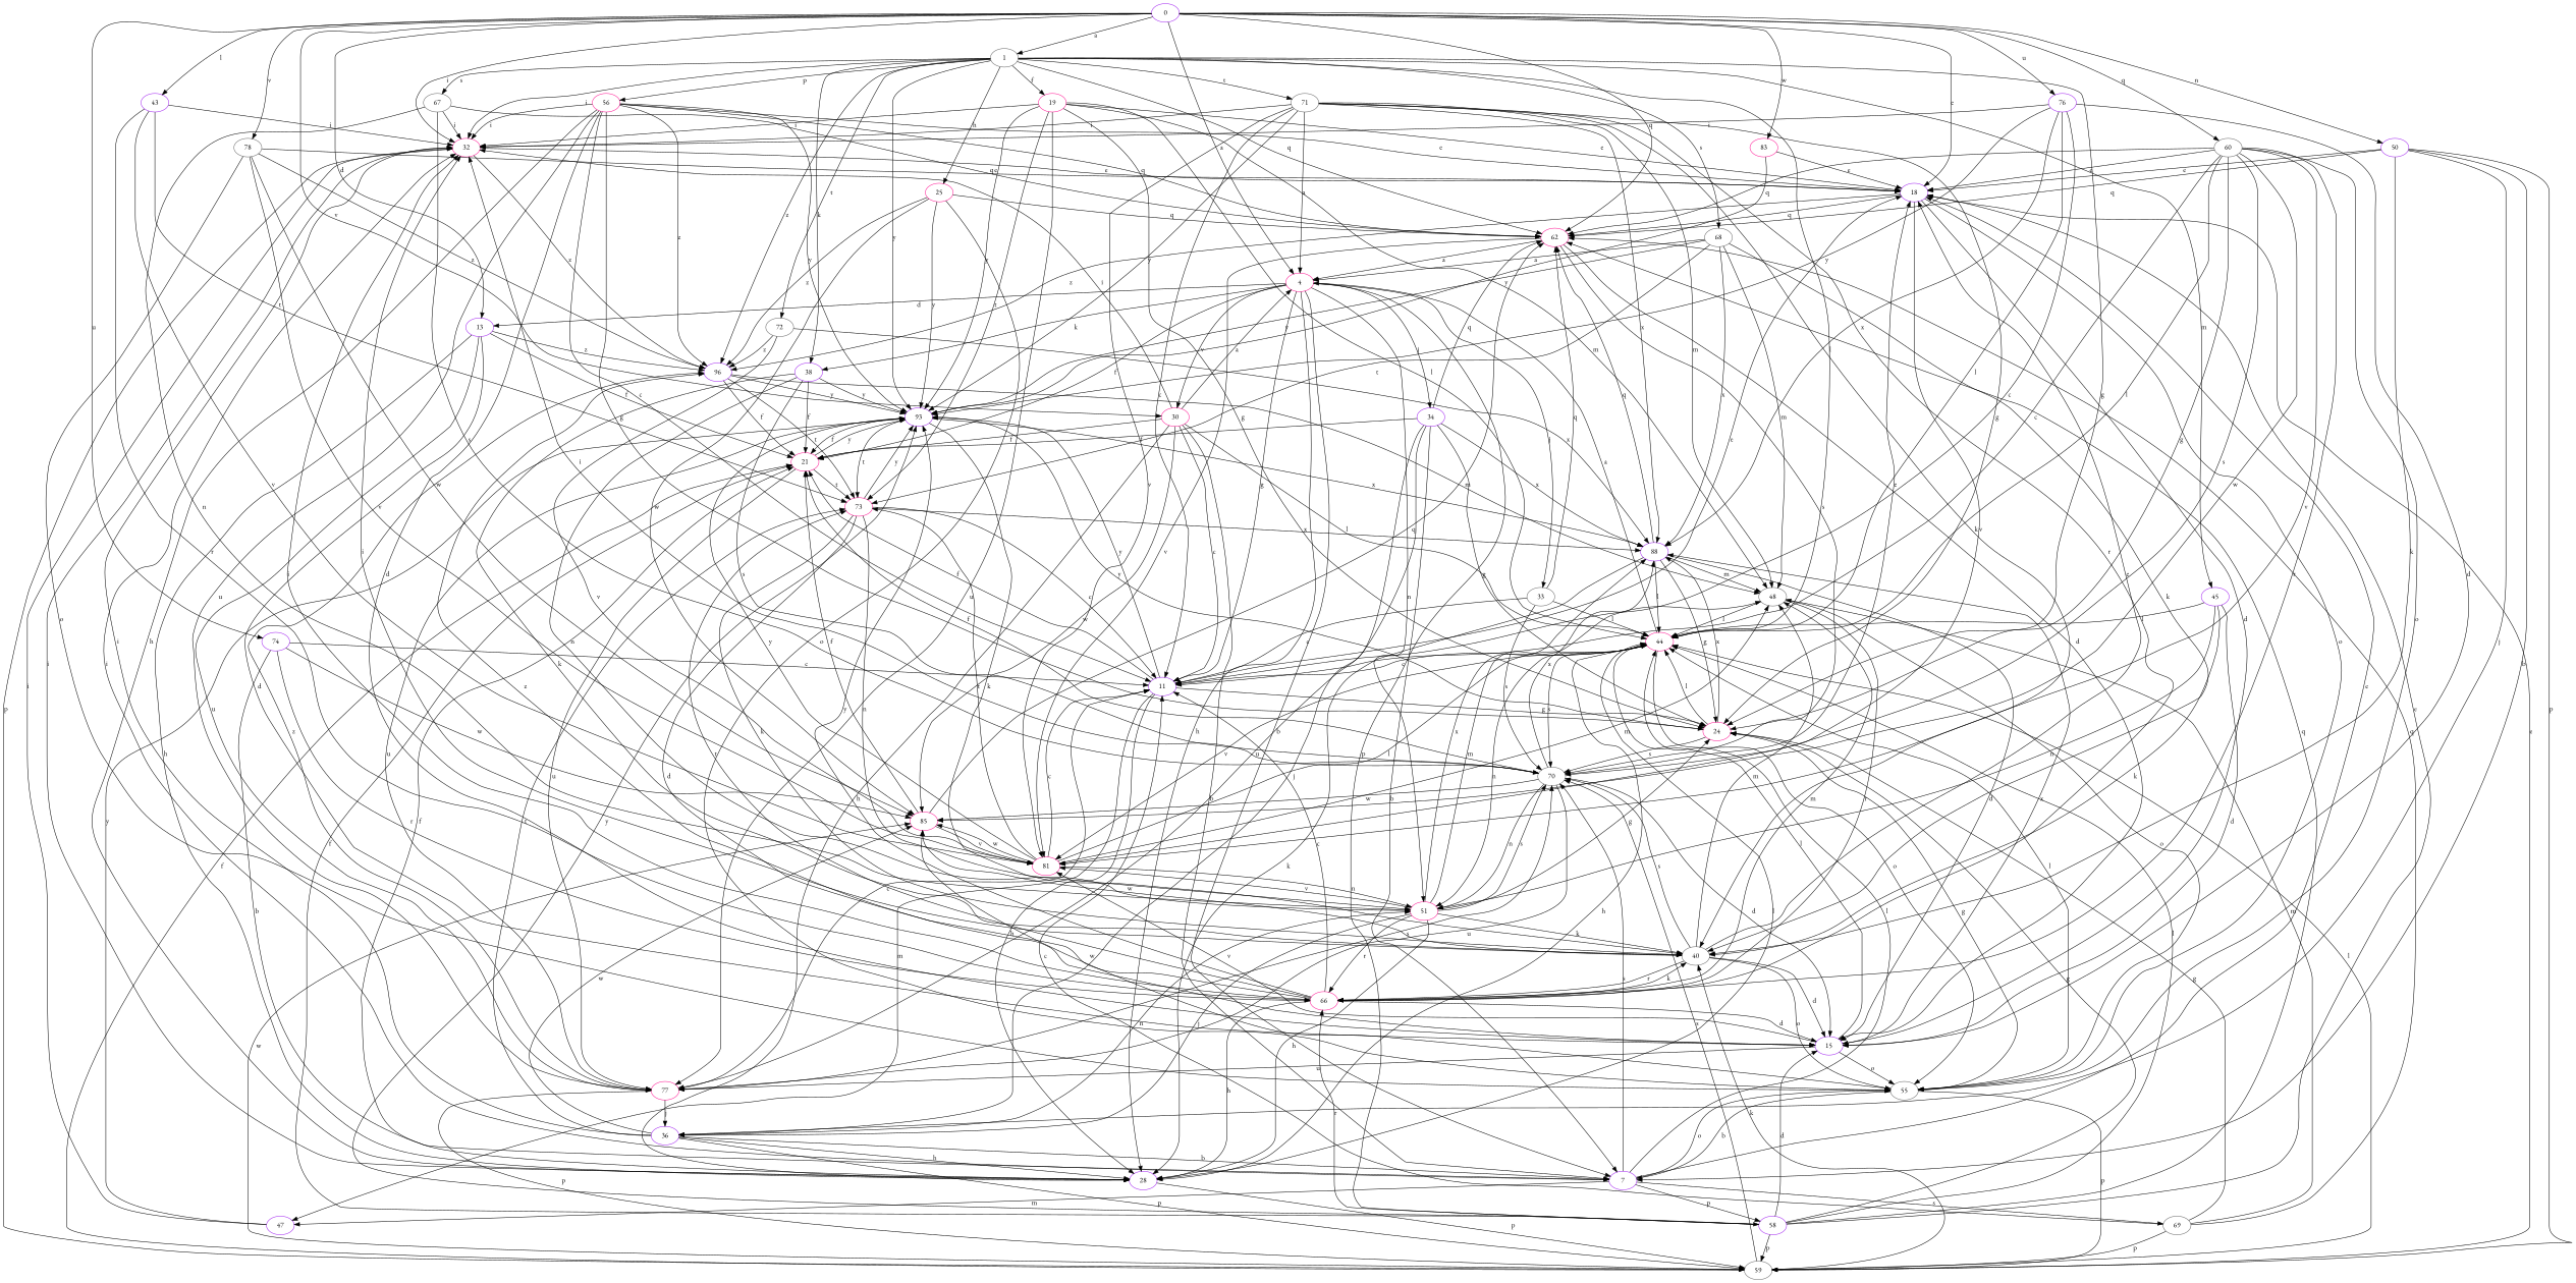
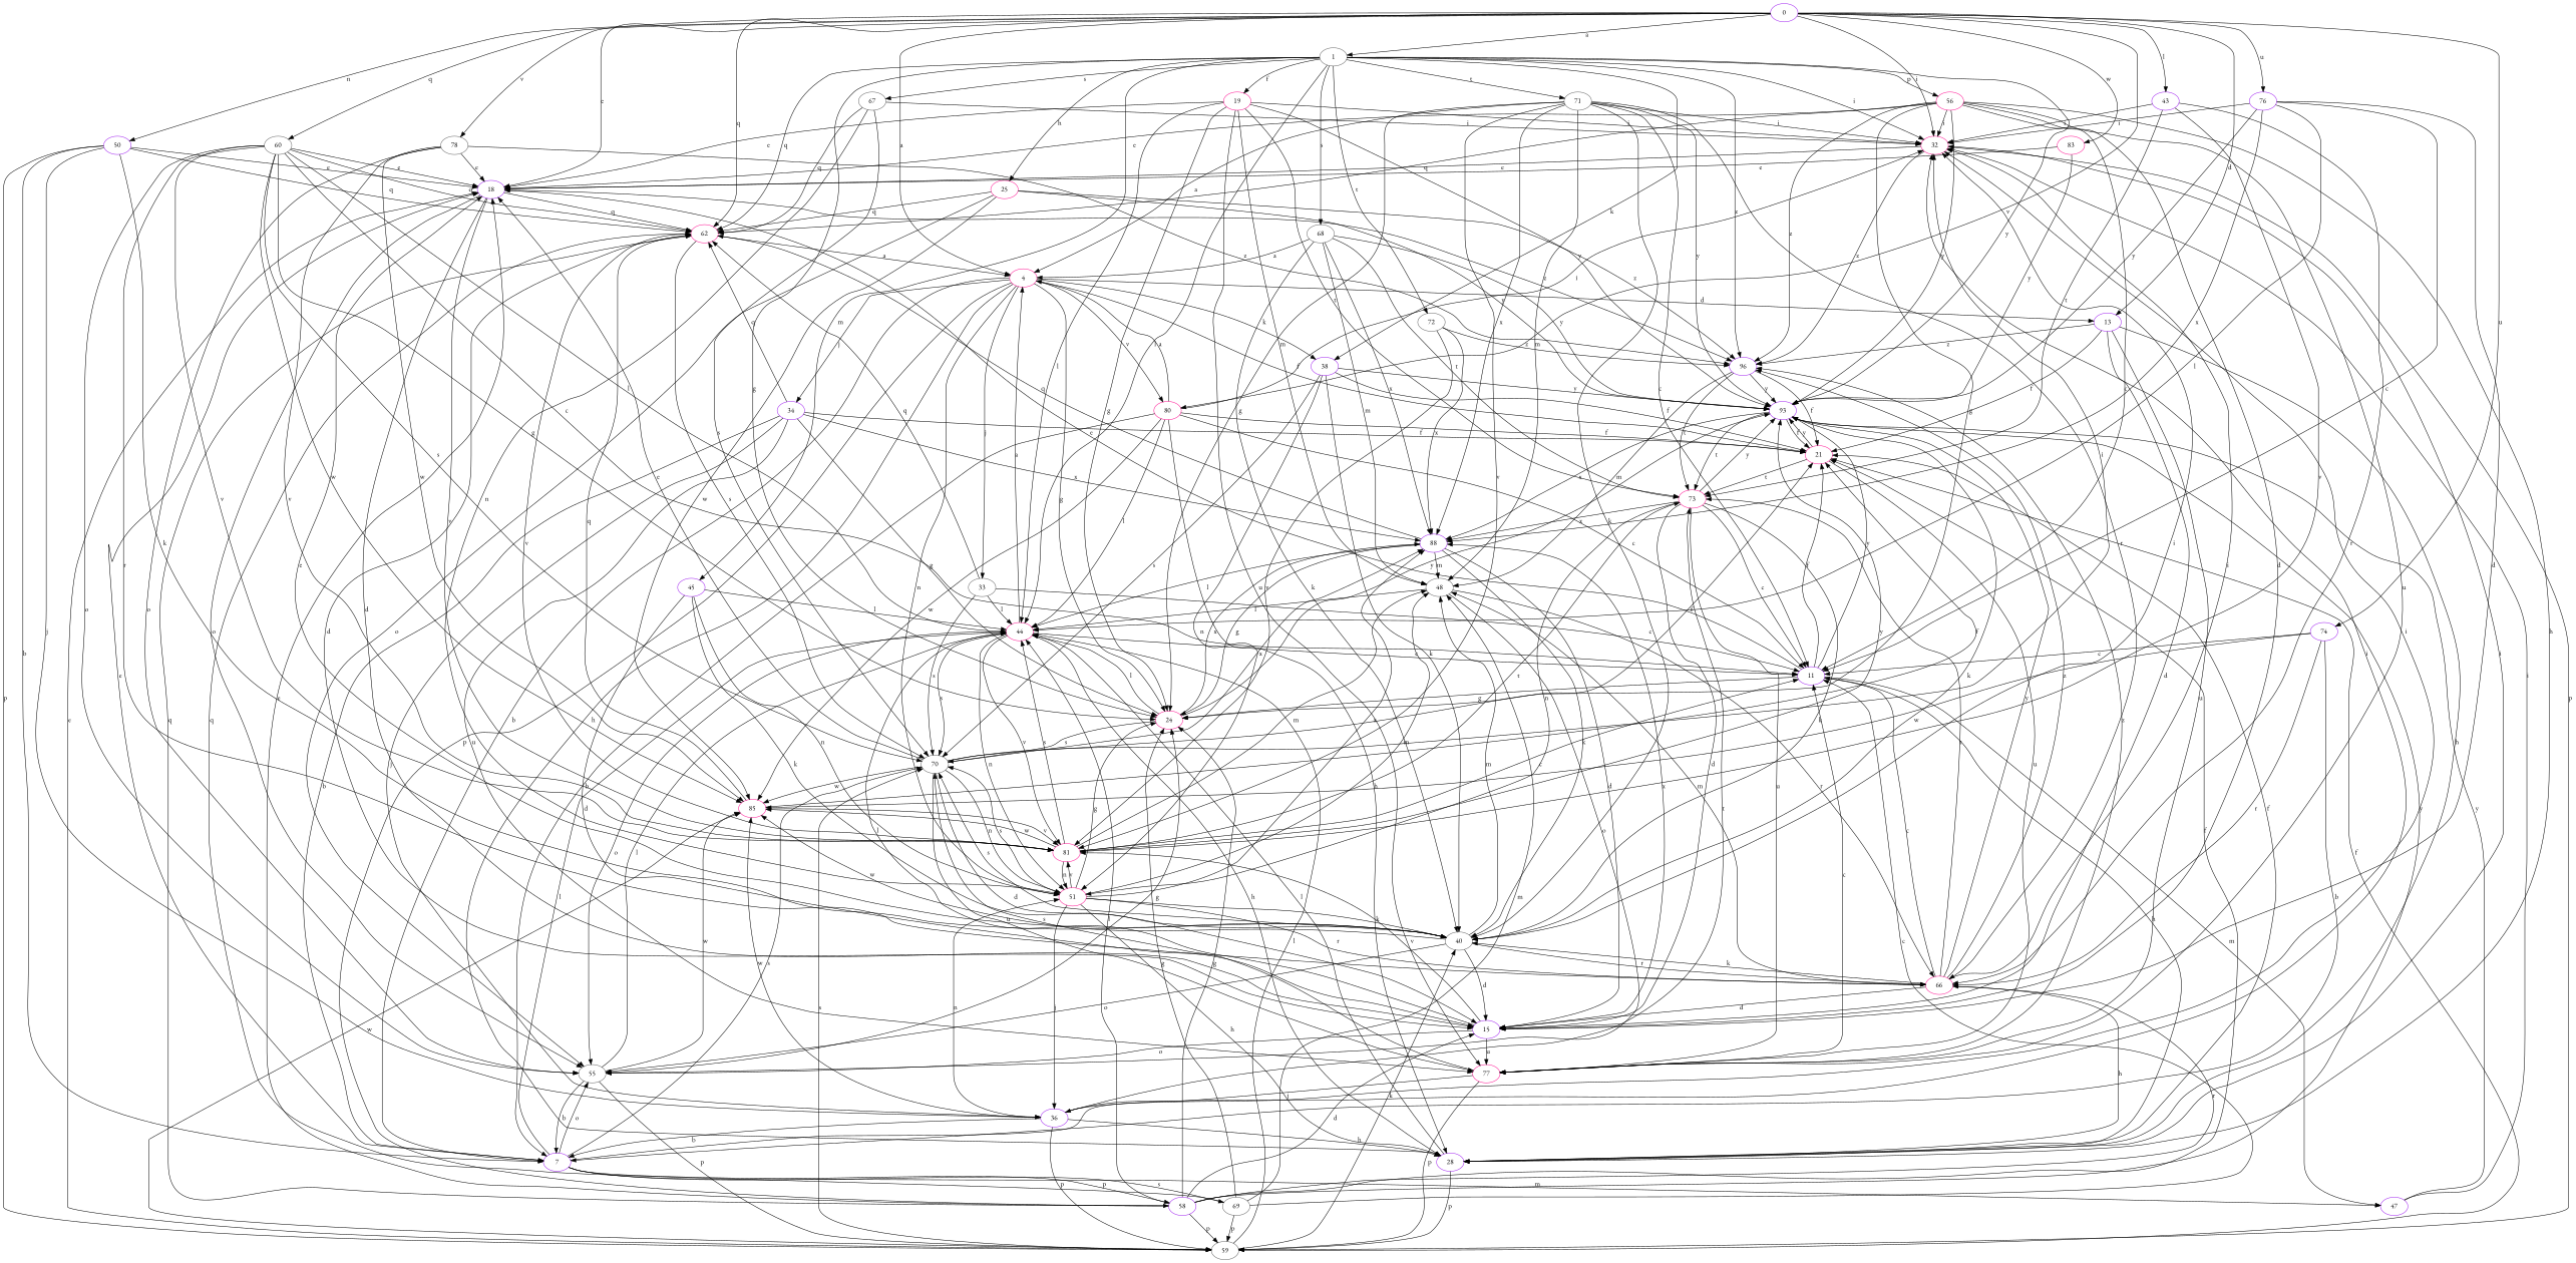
  strict digraph {
    fontname="EB Garamond"
    node [color=purple fontname="EB Garamond"]
    edge [fontname="EB Garamond"]
    1 [color=gray40]
    0
    4 [color=deeppink]
    13
    18
    32 [color=deeppink]
    43
    50
    60 [color=gray40]
    62 [color=deeppink]
    74
    76
    78 [color=gray40]
-   80 [color=deeppink label=30]
+   80 [color=deeppink]
    83 [color=deeppink]
    19 [color=deeppink]
    24 [color=deeppink]
    25 [color=deeppink]
    38
    44 [color=deeppink]
    45
    56 [color=deeppink]
    67 [color=gray40]
    68 [color=gray40]
    71 [color=gray40]
    72 [color=gray40]
    93
    96
    7
    21 [color=deeppink]
    28
    33 [color=gray40]
    34
    51 [color=deeppink]
    58
    15
    77 [color=deeppink]
    55 [color=gray40]
    81 [color=deeppink]
    59 [color=gray40]
    73 [color=deeppink]
    66 [color=deeppink]
    36
    40 [color=gray40]
    70 [color=gray40]
    11
    85 [color=deeppink]
    88
    48 [color=gray40]
    47
    69 [color=gray40]
    1 -> 32 [label=i]
    1 -> 62 [label=q]
    1 -> 19 [label=f]
    1 -> 24 [label=g]
    1 -> 25 [label=h]
    1 -> 38 [label=k]
    1 -> 44 [label=l]
    1 -> 45 [label=m]
    1 -> 56 [label=p]
    1 -> 67 [label=s]
    1 -> 68 [label=s]
    1 -> 71 [label=t]
    1 -> 72 [label=t]
    1 -> 93 [label=y]
    1 -> 96 [label=z]
    0 -> 1 [label=a]
    0 -> 4 [label=a]
    0 -> 13 [label=d]
    0 -> 18 [label=e]
    0 -> 32 [label=i]
    0 -> 43 [label=l]
    0 -> 50 [label=n]
    0 -> 60 [label=q]
    0 -> 62 [label=q]
    0 -> 74 [label=u]
    0 -> 76 [label=u]
    0 -> 78 [label=v]
    0 -> 80 [label=v]
    0 -> 83 [label=w]
    4 -> 13 [label=d]
    4 -> 80 [label=v]
-   4 -> 11 [label=g]
+   4 -> 24 [label=g]
    4 -> 38 [label=k]
    4 -> 7 [label=b]
    4 -> 21 [label=f]
    4 -> 28 [label=h]
    4 -> 33 [label=j]
    4 -> 34 [label=j]
    4 -> 51 [label=n]
    4 -> 58 [label=p]
    13 -> 96 [label=z]
    13 -> 21 [label=f]
    13 -> 28 [label=h]
    13 -> 15 [label=d]
    13 -> 77 [label=u]
    18 -> 62 [label=q]
    18 -> 96 [label=z]
    18 -> 15 [label=d]
    18 -> 55 [label=o]
    18 -> 81 [label=v]
    32 -> 18 [label=e]
    32 -> 96 [label=z]
    32 -> 59 [label=p]
    43 -> 32 [label=i]
    43 -> 81 [label=v]
    43 -> 73 [label=t]
    43 -> 66 [label=r]
    50 -> 18 [label=e]
    50 -> 62 [label=q]
    50 -> 7 [label=b]
    50 -> 59 [label=p]
    50 -> 36 [label=j]
    50 -> 40 [label=k]
    60 -> 18 [label=e]
    60 -> 62 [label=q]
    60 -> 24 [label=g]
    60 -> 44 [label=l]
    60 -> 55 [label=o]
    60 -> 81 [label=v]
    60 -> 66 [label=r]
    60 -> 70 [label=s]
    60 -> 11 [label=c]
    60 -> 85 [label=w]
    62 -> 4 [label=a]
    62 -> 15 [label=d]
    62 -> 81 [label=v]
    62 -> 70 [label=s]
    74 -> 7 [label=b]
    74 -> 66 [label=r]
    74 -> 11 [label=c]
    74 -> 85 [label=w]
    76 -> 32 [label=i]
    76 -> 44 [label=l]
    76 -> 93 [label=y]
    76 -> 15 [label=d]
    76 -> 11 [label=c]
    76 -> 88 [label=x]
    78 -> 18 [label=e]
    78 -> 96 [label=z]
    78 -> 55 [label=o]
    78 -> 81 [label=v]
    78 -> 85 [label=w]
    80 -> 4 [label=a]
    80 -> 32 [label=i]
    80 -> 44 [label=l]
    80 -> 7 [label=b]
    80 -> 21 [label=f]
    80 -> 28 [label=h]
    80 -> 11 [label=c]
    80 -> 85 [label=w]
    83 -> 18 [label=e]
    83 -> 93 [label=y]
    19 -> 18 [label=e]
    19 -> 32 [label=i]
    19 -> 24 [label=g]
    19 -> 44 [label=l]
    19 -> 93 [label=y]
    19 -> 77 [label=u]
    19 -> 73 [label=t]
    19 -> 48 [label=m]
    24 -> 44 [label=l]
    24 -> 93 [label=y]
    24 -> 70 [label=s]
    24 -> 88 [label=x]
    25 -> 62 [label=q]
    25 -> 93 [label=y]
    25 -> 96 [label=z]
    25 -> 55 [label=o]
    25 -> 85 [label=w]
    38 -> 93 [label=y]
    38 -> 21 [label=f]
    38 -> 51 [label=n]
    38 -> 40 [label=k]
    38 -> 70 [label=s]
    44 -> 4 [label=a]
    44 -> 28 [label=h]
    44 -> 51 [label=n]
    44 -> 55 [label=o]
    44 -> 81 [label=v]
    44 -> 70 [label=s]
    44 -> 11 [label=c]
    45 -> 44 [label=l]
    45 -> 51 [label=n]
    45 -> 15 [label=d]
    45 -> 40 [label=k]
    56 -> 18 [label=e]
    56 -> 32 [label=i]
    56 -> 62 [label=q]
    56 -> 24 [label=g]
    56 -> 93 [label=y]
    56 -> 96 [label=z]
    56 -> 28 [label=h]
    56 -> 15 [label=d]
    56 -> 77 [label=u]
    56 -> 11 [label=c]
    67 -> 32 [label=i]
    67 -> 62 [label=q]
    67 -> 51 [label=n]
    67 -> 70 [label=s]
    68 -> 4 [label=a]
    68 -> 93 [label=y]
    68 -> 73 [label=t]
    68 -> 40 [label=k]
    68 -> 88 [label=x]
    68 -> 48 [label=m]
    71 -> 4 [label=a]
    71 -> 32 [label=i]
    71 -> 24 [label=g]
    71 -> 93 [label=y]
    71 -> 81 [label=v]
    71 -> 66 [label=r]
    71 -> 40 [label=k]
    71 -> 11 [label=c]
    71 -> 88 [label=x]
    71 -> 48 [label=m]
    72 -> 96 [label=z]
    72 -> 81 [label=v]
    72 -> 88 [label=x]
    93 -> 21 [label=f]
-   93 -> 77 [label=u]
+   73 -> 77 [label=u]
    93 -> 73 [label=t]
    93 -> 40 [label=k]
    93 -> 88 [label=x]
    96 -> 93 [label=y]
    96 -> 21 [label=f]
    96 -> 73 [label=t]
    96 -> 48 [label=m]
    7 -> 18 [label=e]
    7 -> 32 [label=i]
    7 -> 44 [label=l]
    7 -> 58 [label=p]
    7 -> 55 [label=o]
    7 -> 70 [label=s]
    7 -> 47 [label=m]
    7 -> 69 [label=s]
    21 -> 93 [label=y]
    21 -> 77 [label=u]
    21 -> 73 [label=t]
    28 -> 32 [label=i]
    28 -> 44 [label=l]
    28 -> 21 [label=f]
    28 -> 59 [label=p]
    33 -> 62 [label=q]
    33 -> 44 [label=l]
    33 -> 70 [label=s]
    33 -> 11 [label=c]
    34 -> 62 [label=q]
    34 -> 24 [label=g]
    34 -> 7 [label=b]
    34 -> 21 [label=f]
    34 -> 77 [label=u]
    34 -> 36 [label=j]
    34 -> 88 [label=x]
    51 -> 24 [label=g]
    51 -> 28 [label=h]
    51 -> 81 [label=v]
    51 -> 66 [label=r]
    51 -> 36 [label=j]
    51 -> 40 [label=k]
    51 -> 70 [label=s]
    51 -> 88 [label=x]
    51 -> 48 [label=m]
    58 -> 18 [label=e]
    58 -> 62 [label=q]
    58 -> 24 [label=g]
    58 -> 44 [label=l]
    58 -> 93 [label=y]
    58 -> 21 [label=f]
    58 -> 15 [label=d]
    58 -> 59 [label=p]
    58 -> 66 [label=r]
    15 -> 44 [label=l]
    15 -> 77 [label=u]
    15 -> 55 [label=o]
    15 -> 81 [label=v]
    15 -> 88 [label=x]
    77 -> 96 [label=z]
    77 -> 59 [label=p]
    77 -> 36 [label=j]
    77 -> 70 [label=s]
    77 -> 11 [label=c]
    55 -> 24 [label=g]
    55 -> 44 [label=l]
    55 -> 7 [label=b]
    55 -> 59 [label=p]
    55 -> 85 [label=w]
-   81 -> 44 [label=l]
+   81 -> 44 [label=s]
    81 -> 93 [label=y]
    81 -> 51 [label=n]
    81 -> 73 [label=t]
    81 -> 11 [label=c]
    81 -> 85 [label=w]
    81 -> 48 [label=m]
    59 -> 18 [label=e]
    59 -> 44 [label=l]
    59 -> 21 [label=f]
    59 -> 40 [label=k]
    59 -> 70 [label=s]
    59 -> 85 [label=w]
    73 -> 93 [label=y]
    73 -> 51 [label=n]
    73 -> 15 [label=d]
    73 -> 40 [label=k]
    73 -> 11 [label=c]
    73 -> 88 [label=x]
    66 -> 32 [label=i]
    66 -> 93 [label=y]
    66 -> 96 [label=z]
    66 -> 28 [label=h]
    66 -> 15 [label=d]
    66 -> 73 [label=t]
    66 -> 40 [label=k]
    66 -> 11 [label=c]
    66 -> 48 [label=m]
    36 -> 32 [label=i]
    36 -> 7 [label=b]
    36 -> 28 [label=h]
    36 -> 51 [label=n]
    36 -> 59 [label=p]
    36 -> 73 [label=t]
    36 -> 85 [label=w]
    40 -> 18 [label=e]
    40 -> 32 [label=i]
    40 -> 15 [label=d]
    40 -> 55 [label=o]
    40 -> 66 [label=r]
    40 -> 70 [label=s]
    40 -> 85 [label=w]
    40 -> 48 [label=m]
    70 -> 18 [label=e]
    70 -> 32 [label=i]
    70 -> 21 [label=f]
    70 -> 51 [label=n]
    70 -> 15 [label=d]
    70 -> 77 [label=u]
    70 -> 85 [label=w]
    70 -> 88 [label=x]
    11 -> 18 [label=e]
    11 -> 24 [label=g]
    11 -> 93 [label=y]
    11 -> 21 [label=f]
    11 -> 28 [label=h]
    11 -> 47 [label=m]
    85 -> 62 [label=q]
    85 -> 21 [label=f]
    85 -> 81 [label=v]
    88 -> 62 [label=q]
    88 -> 24 [label=g]
    88 -> 44 [label=l]
    88 -> 15 [label=d]
-   88 -> 28 [label=k]
+   88 -> 40 [label=k]
    88 -> 48 [label=m]
    48 -> 44 [label=l]
    48 -> 55 [label=o]
    48 -> 66 [label=r]
    47 -> 32 [label=i]
    47 -> 93 [label=y]
    69 -> 62 [label=q]
    69 -> 24 [label=g]
    69 -> 59 [label=p]
    69 -> 11 [label=c]
    69 -> 48 [label=m]
  }
